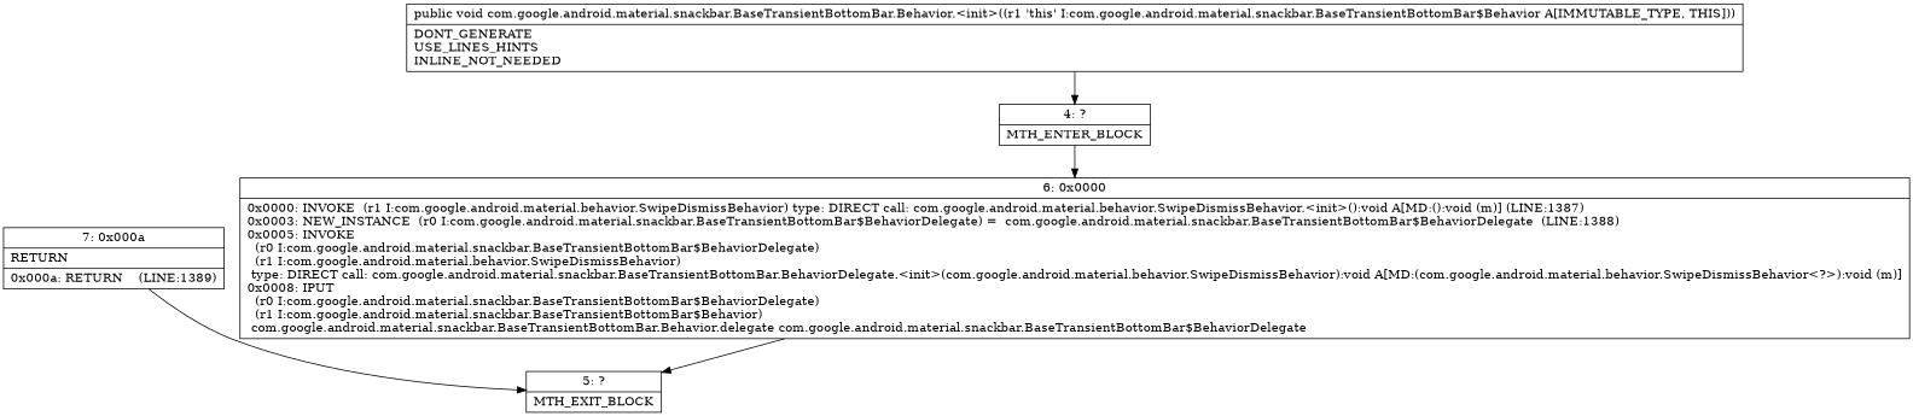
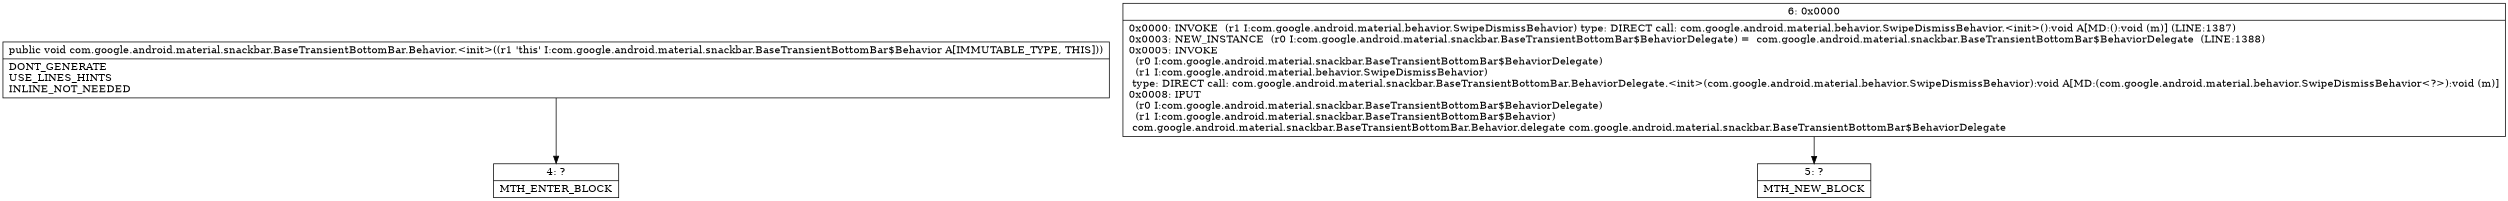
  digraph {
    node [shape=record]
    n1 [label="{4\:\ ?|MTH_ENTER_BLOCK\l}"]
    n2 [label="{6\:\ 0x0000|0x0000: INVOKE  (r1 I:com.google.android.material.behavior.SwipeDismissBehavior) type: DIRECT call: com.google.android.material.behavior.SwipeDismissBehavior.\<init\>():void A[MD:():void (m)] (LINE:1387)\l0x0003: NEW_INSTANCE  (r0 I:com.google.android.material.snackbar.BaseTransientBottomBar$BehaviorDelegate) =  com.google.android.material.snackbar.BaseTransientBottomBar$BehaviorDelegate  (LINE:1388)\l0x0005: INVOKE  \l  (r0 I:com.google.android.material.snackbar.BaseTransientBottomBar$BehaviorDelegate)\l  (r1 I:com.google.android.material.behavior.SwipeDismissBehavior)\l type: DIRECT call: com.google.android.material.snackbar.BaseTransientBottomBar.BehaviorDelegate.\<init\>(com.google.android.material.behavior.SwipeDismissBehavior):void A[MD:(com.google.android.material.behavior.SwipeDismissBehavior\<?\>):void (m)]\l0x0008: IPUT  \l  (r0 I:com.google.android.material.snackbar.BaseTransientBottomBar$BehaviorDelegate)\l  (r1 I:com.google.android.material.snackbar.BaseTransientBottomBar$Behavior)\l com.google.android.material.snackbar.BaseTransientBottomBar.Behavior.delegate com.google.android.material.snackbar.BaseTransientBottomBar$BehaviorDelegate \l}"]
-   n3 [label="{5\:\ ?|MTH_EXIT_BLOCK\l}"]
-   n4 [label="{7\:\ 0x000a|RETURN\l|0x000a: RETURN    (LINE:1389)\l}"]
+   n3 [label="{5\:\ ?|MTH_NEW_BLOCK\l}"]
    n5 [label="{public void com.google.android.material.snackbar.BaseTransientBottomBar.Behavior.\<init\>((r1 'this' I:com.google.android.material.snackbar.BaseTransientBottomBar$Behavior A[IMMUTABLE_TYPE, THIS]))  | DONT_GENERATE\lUSE_LINES_HINTS\lINLINE_NOT_NEEDED\l}"]
-   n1 -> n2
    n2 -> n3
-   n4 -> n3
    n5 -> n1
  }
